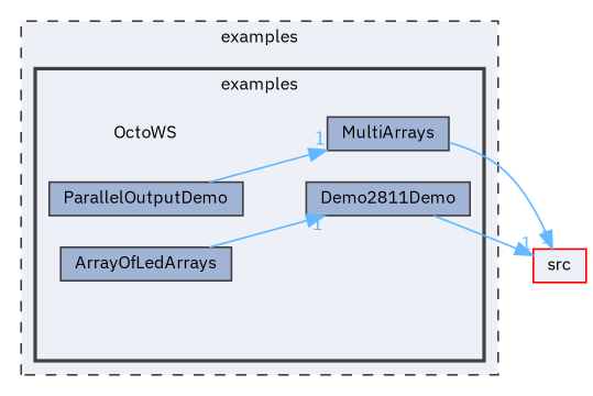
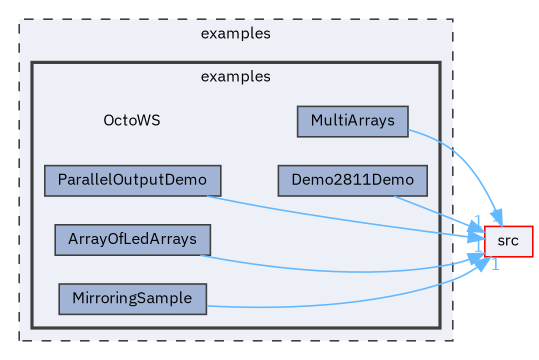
  digraph {
    compound=true
    fontname="IBM Plex Sans"
    rankdir=LR
    node [fontname="IBM Plex Sans" fontsize=10 shape=box color=grey25 fillcolor="#a2b4d6" style=filled]
    edge [color=steelblue1 fontcolor=steelblue1 fontname="IBM Plex Sans" fontsize=10 headlabel=1 labeldistance=1.5 labelfontname=Helvetica labelfontsize=10]
    n1 [height=0.2 label=OctoWS shape=plaintext width=0.4 color="" fillcolor="" style=""]
    n2 [height=0.2 label=ArrayOfLedArrays width=0.4]
+   n3 [height=0.2 label=MirroringSample width=0.4]
    n4 [height=0.2 label=MultiArrays width=0.4]
    n5 [height=0.2 label=Demo2811Demo width=0.4]
    n6 [height=0.2 label=ParallelOutputDemo width=0.4]
    n7 [color=red fillcolor="#edf0f7" height=0.2 label=src width=0.4]
    subgraph cluster_1 {
      bgcolor="#edf0f7"
      fontsize=10
      label=examples
      pencolor=grey25
      style="filled,dashed"
      subgraph cluster_2 {
        bgcolor="#edf0f7"
        fontsize=10
        label=examples
        pencolor=grey25
        style="filled,bold"
        n1
        n2
+       n3
        n4
        n5
        n6
      }
    }
-   n2 -> n5
+   n2 -> n7
+   n3 -> n7
    n4 -> n7
    n5 -> n7
-   n6 -> n4
+   n6 -> n7
  }
